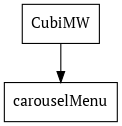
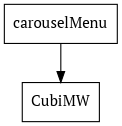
  digraph {
    fontname="PT Serif"
    node [shape=box fontname="PT Serif"]
    carouselMenu [root=true]
    CubiMW
-   CubiMW -> carouselMenu [fontname="PT Serif"]
+   carouselMenu -> CubiMW [fontname="PT Serif"]
  }
